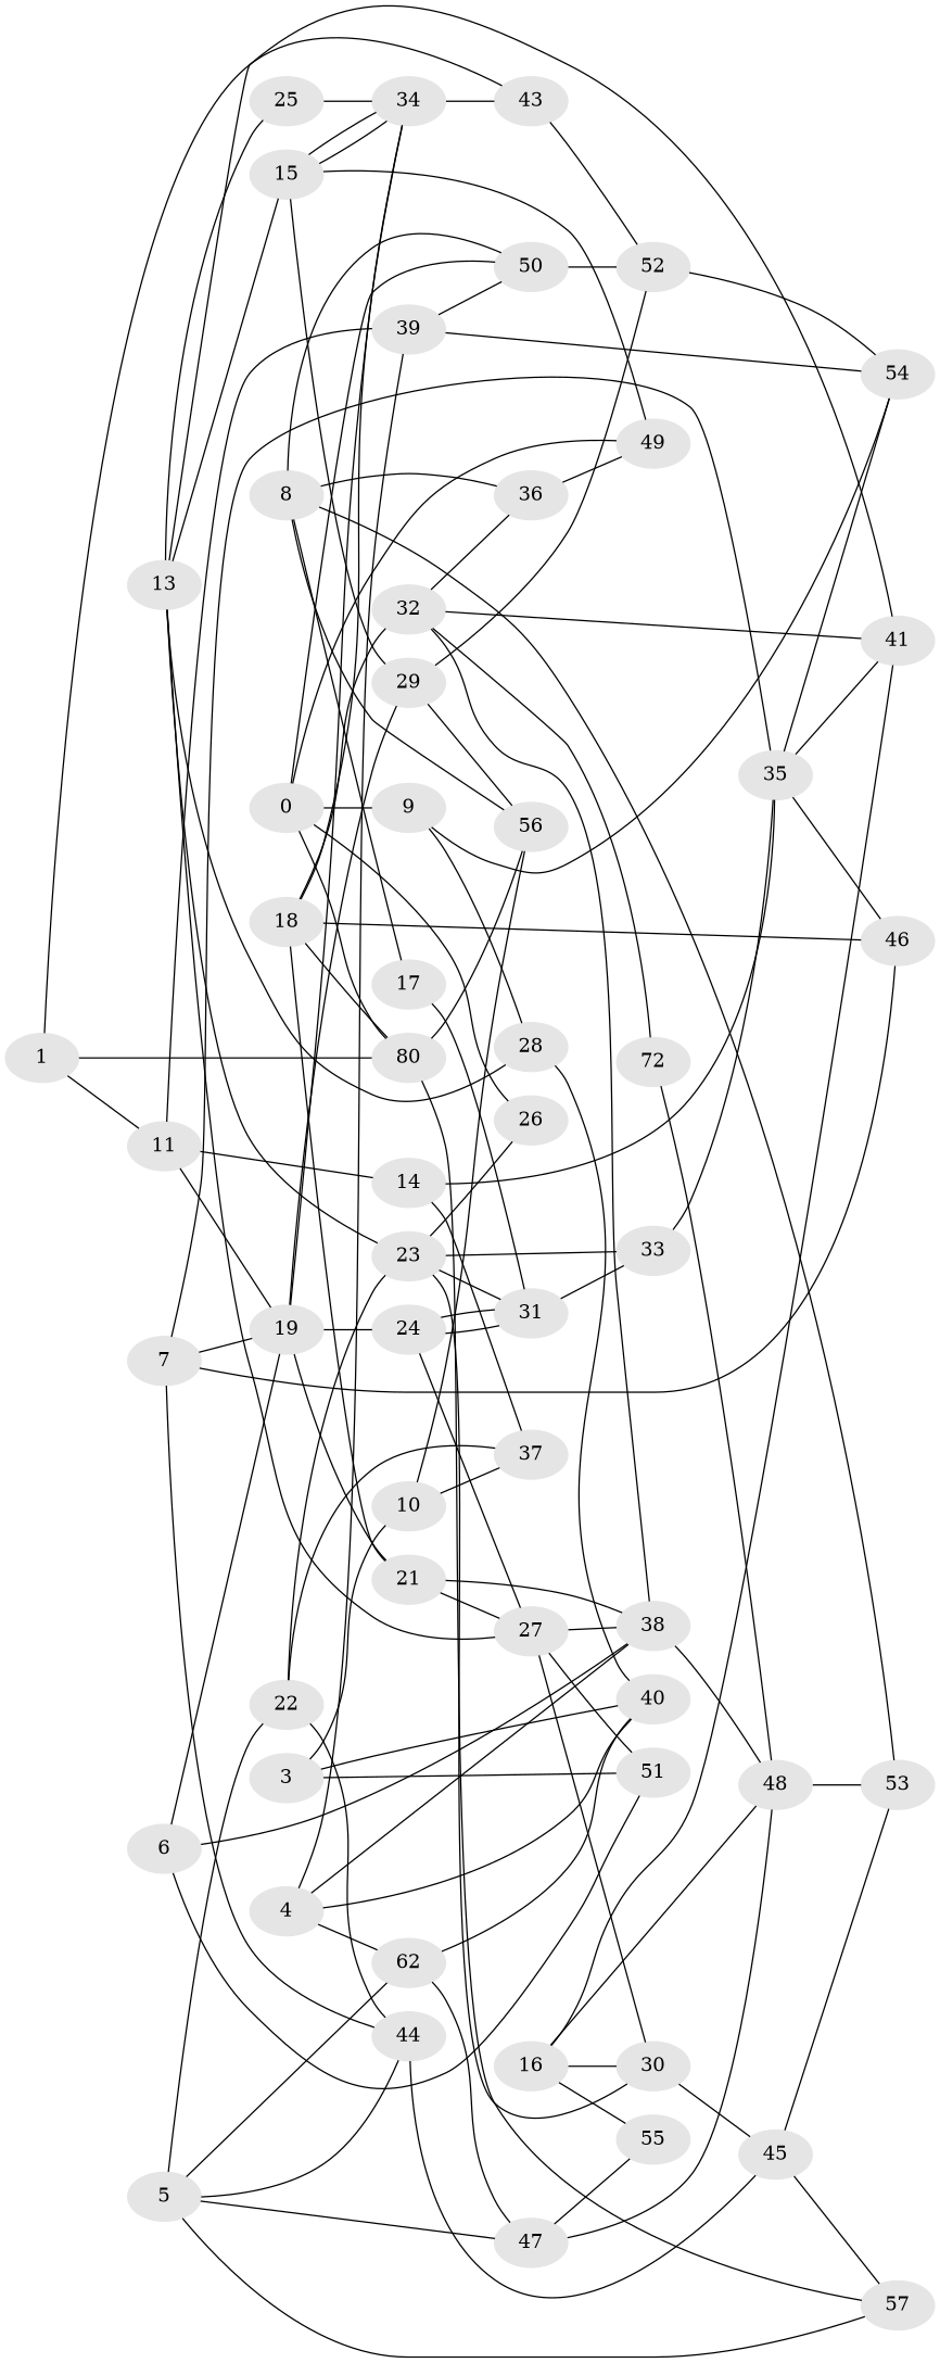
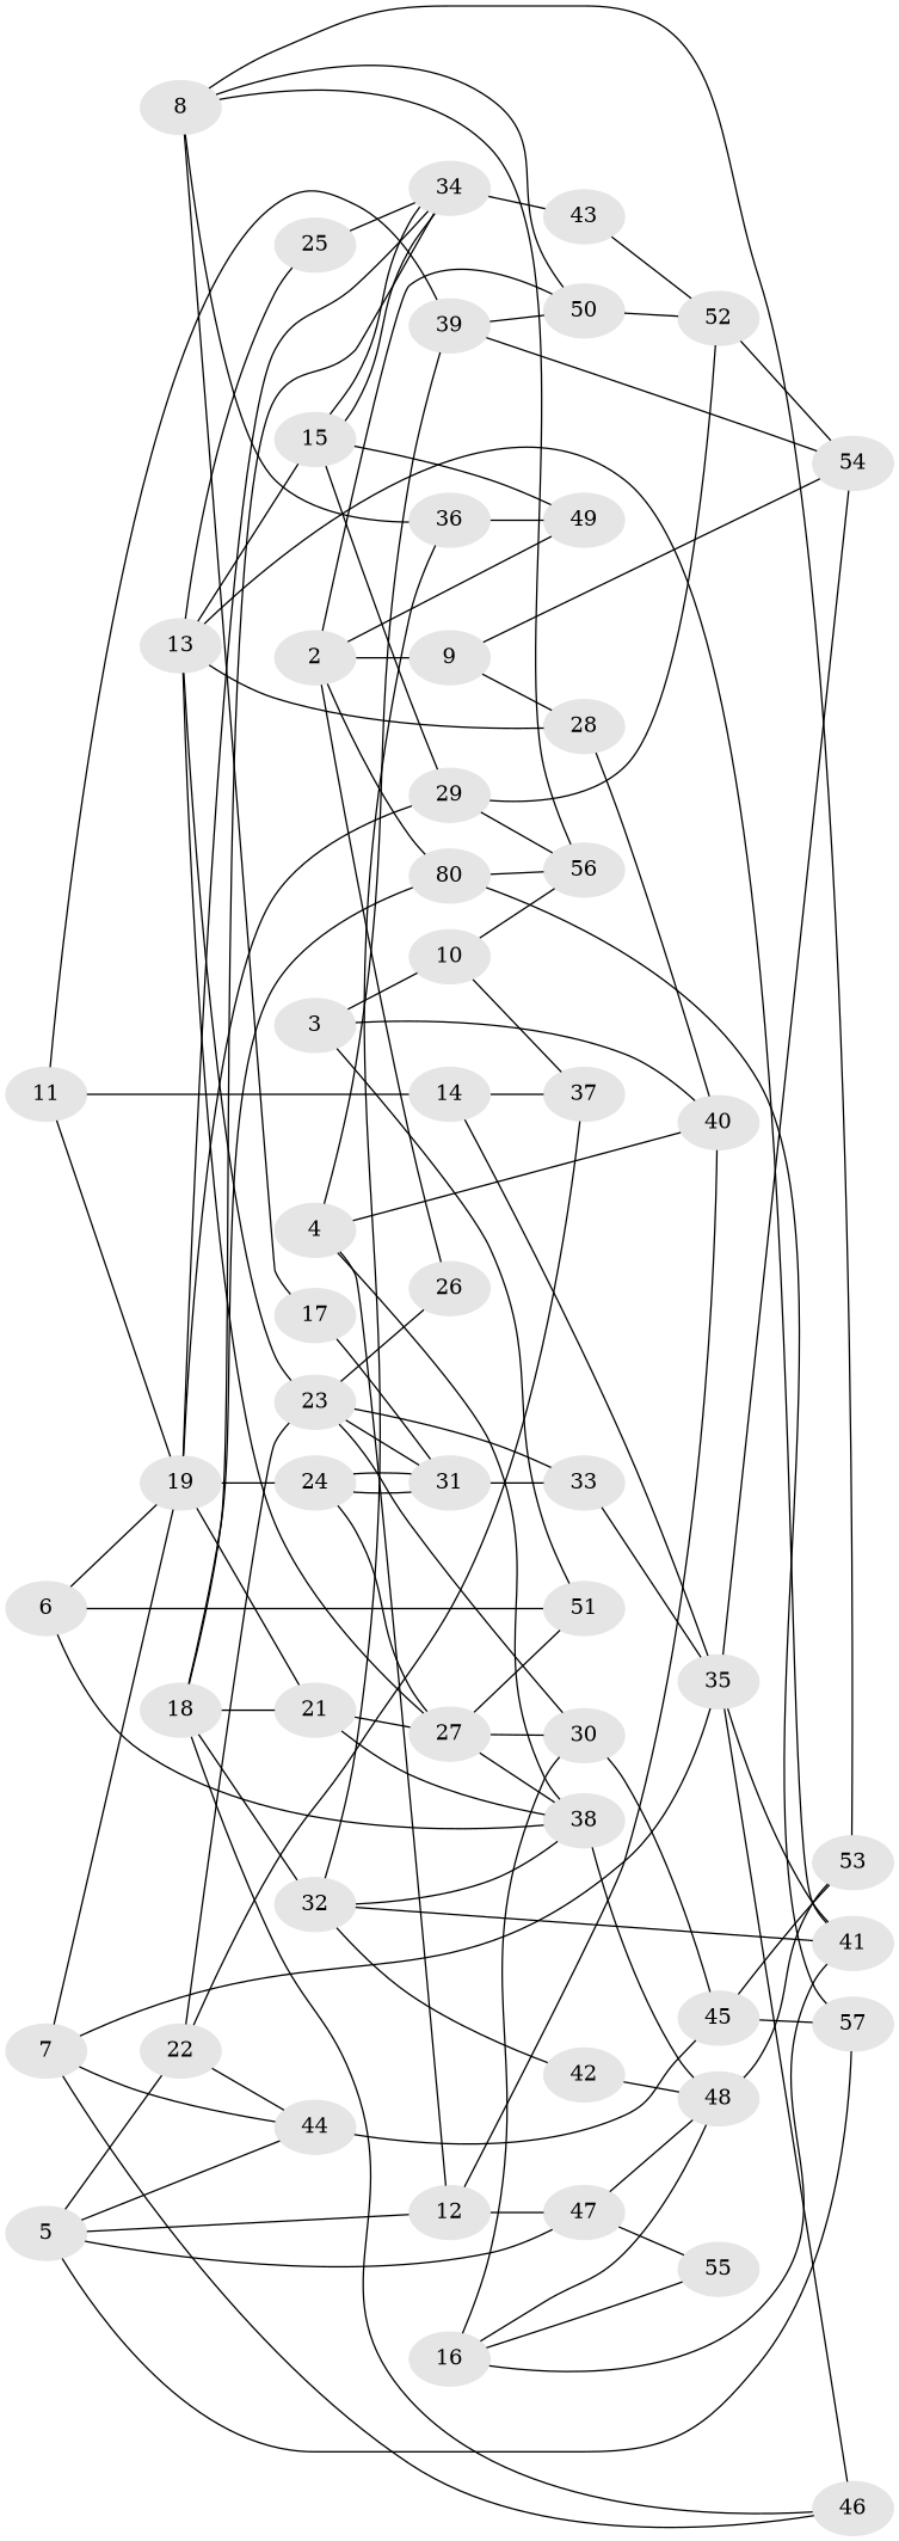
  graph {
    rankdir=LR
    node [color=gray90 style=filled]
-   1
    11
    n3 [label=80]
    43
    39
    19
    14
    57
    56
    52
-   2 [label=0]
+   2
    9
    26
    49
    50
    28
    54
    3
    10
    40
    51
    37
    4
-   12 [label=62]
+   12
    38
    47
    48
    5
    22
    44
    23
    45
    55
    6
    29
    34
    21
    24
    7
    35
    46
    41
    8
    17
    36
    53
    31
    13
    15
    25
    27
    30
    33
    16
    18
    32
-   42 [label=72]
-   1 -- 11
-   1 -- n3
-   1 -- 43
+   42
    11 -- 39
    11 -- 19
    11 -- 14
    n3 -- 57
    n3 -- 56
    43 -- 52
    39 -- 50
    39 -- 54
    19 -- 29
    19 -- 34
    19 -- 21
    19 -- 24
    14 -- 37
    14 -- 35
    52 -- 54
    2 -- n3
    2 -- 9
    2 -- 26
    2 -- 49
    2 -- 50
    9 -- 28
    9 -- 54
    50 -- 52
    28 -- 40
    3 -- 10
    3 -- 40
    3 -- 51
    10 -- 56
    10 -- 37
    4 -- 39
    4 -- 40
    4 -- 12
    4 -- 38
    12 -- 40
    12 -- 47
    38 -- 48
    47 -- 48
    47 -- 55
    48 -- 53
    5 -- 57
    5 -- 12
    5 -- 47
    5 -- 22
    5 -- 44
    22 -- 37
    22 -- 44
    22 -- 23
    44 -- 45
    23 -- 26
    23 -- 31
    23 -- 30
    23 -- 33
    45 -- 57
    45 -- 53
    6 -- 19
    6 -- 51
    6 -- 38
    29 -- 56
    29 -- 52
    34 -- 43
    21 -- 38
    21 -- 27
    24 -- 31
    24 -- 31
    24 -- 27
    7 -- 19
    7 -- 44
    7 -- 35
    7 -- 46
    35 -- 54
    35 -- 46
    35 -- 41
    8 -- 56
    8 -- 50
    8 -- 17
    8 -- 36
    8 -- 53
    17 -- 31
    36 -- 49
    31 -- 33
    13 -- 28
    13 -- 23
    13 -- 41
    13 -- 15
    13 -- 25
    13 -- 27
    15 -- 49
    15 -- 29
    15 -- 34
    15 -- 34
    25 -- 34
    27 -- 51
    27 -- 38
    27 -- 30
    30 -- 45
    33 -- 35
    16 -- 48
    16 -- 55
    16 -- 41
    16 -- 30
    18 -- n3
    18 -- 34
    18 -- 21
    18 -- 46
    18 -- 32
    32 -- 38
    32 -- 41
    32 -- 36
    32 -- 42
    42 -- 48
  }
